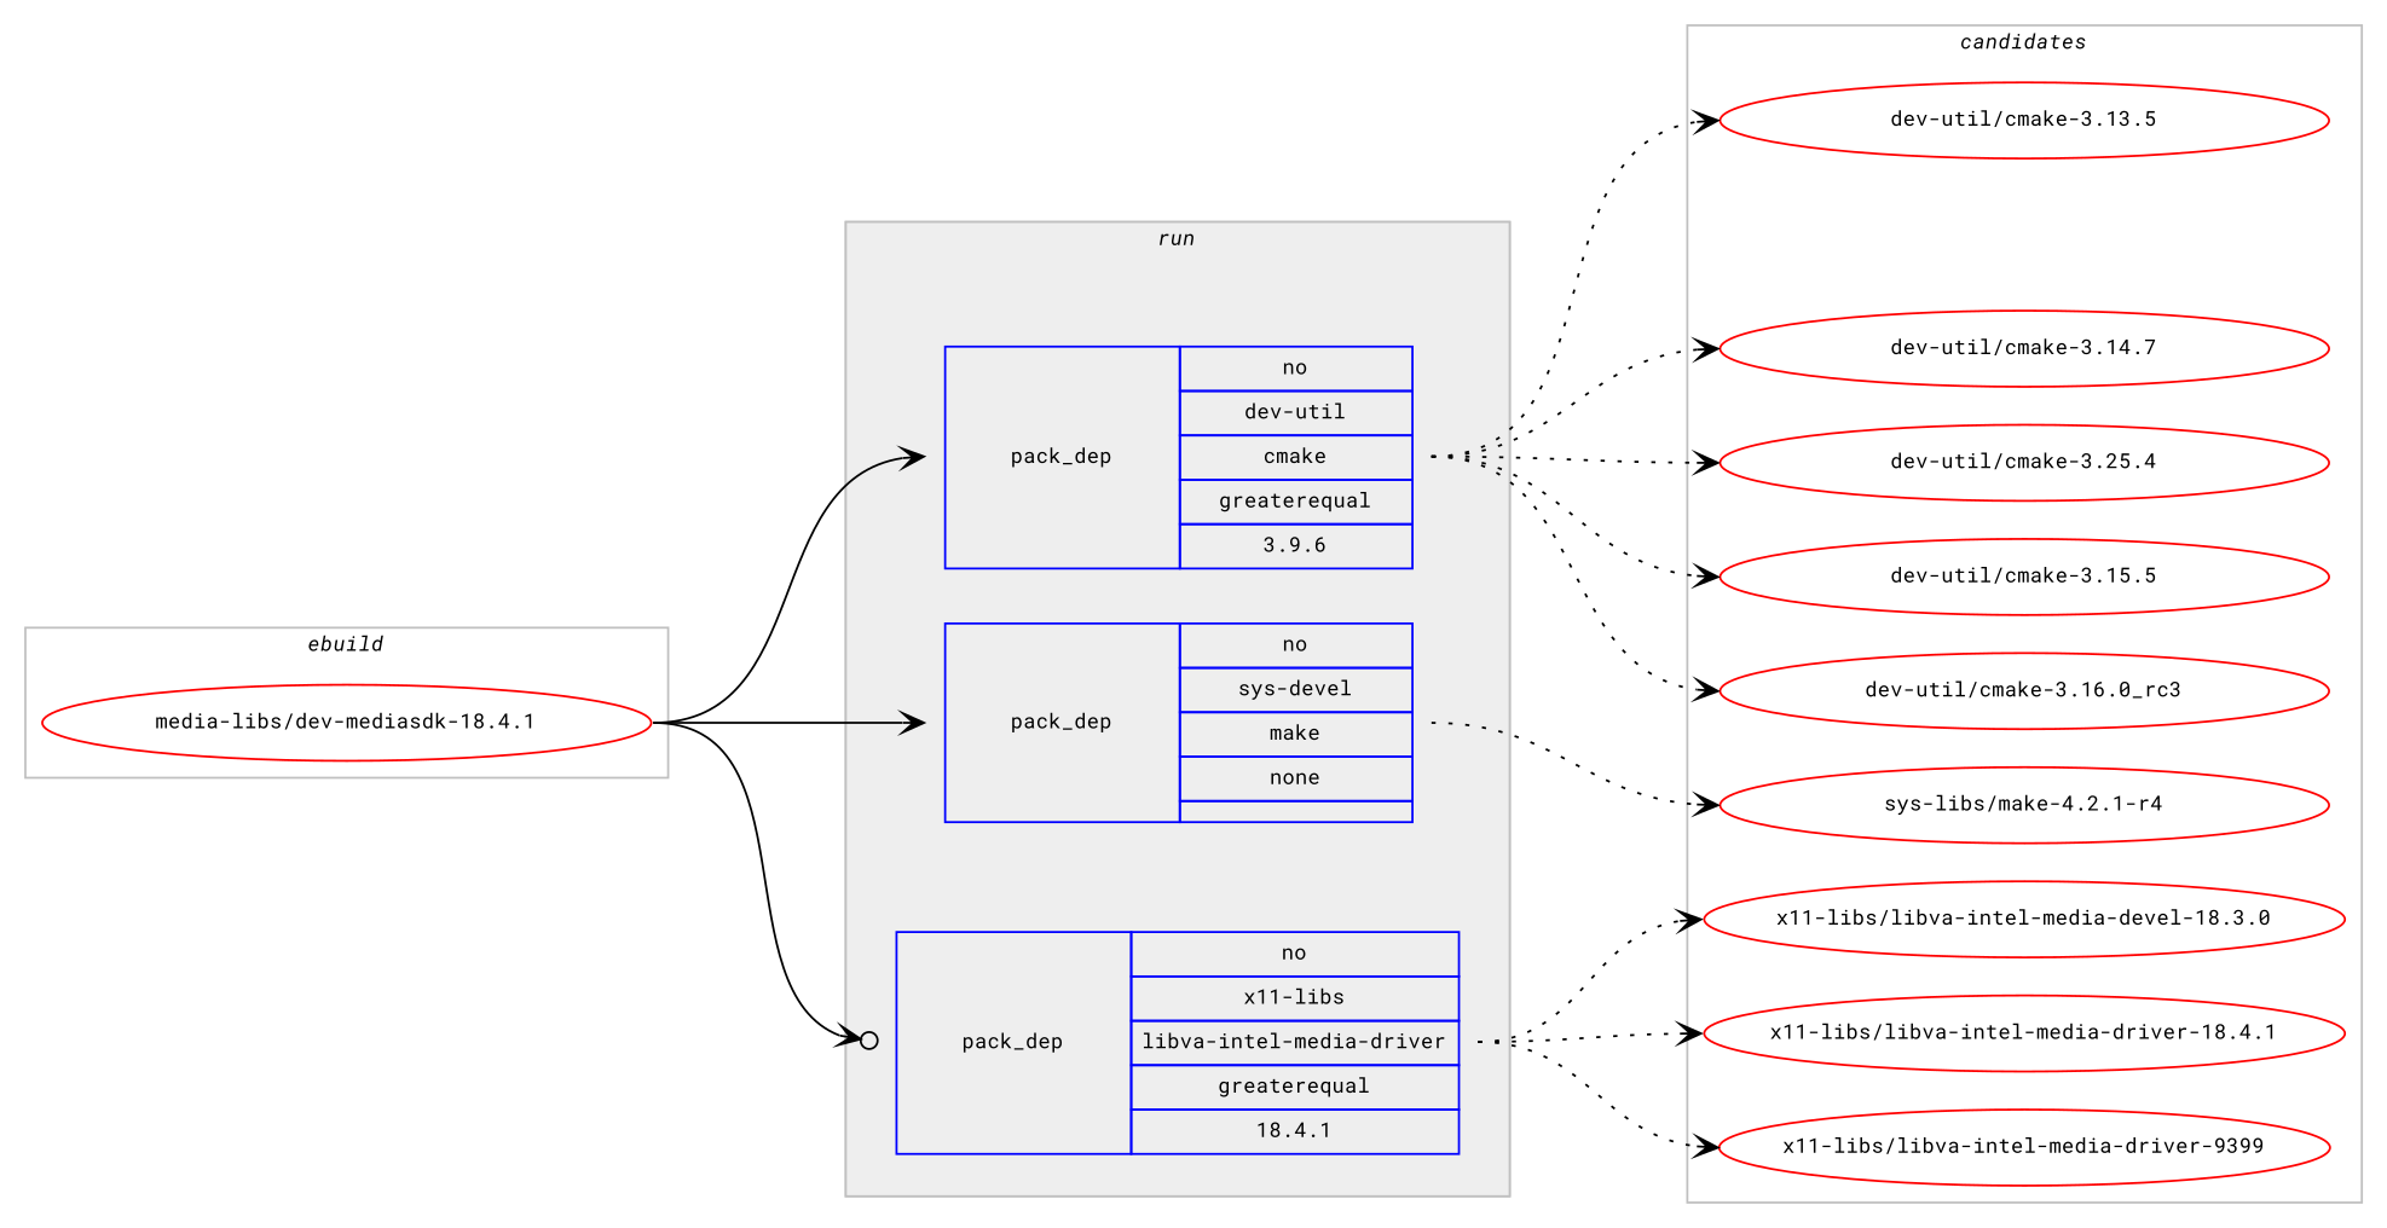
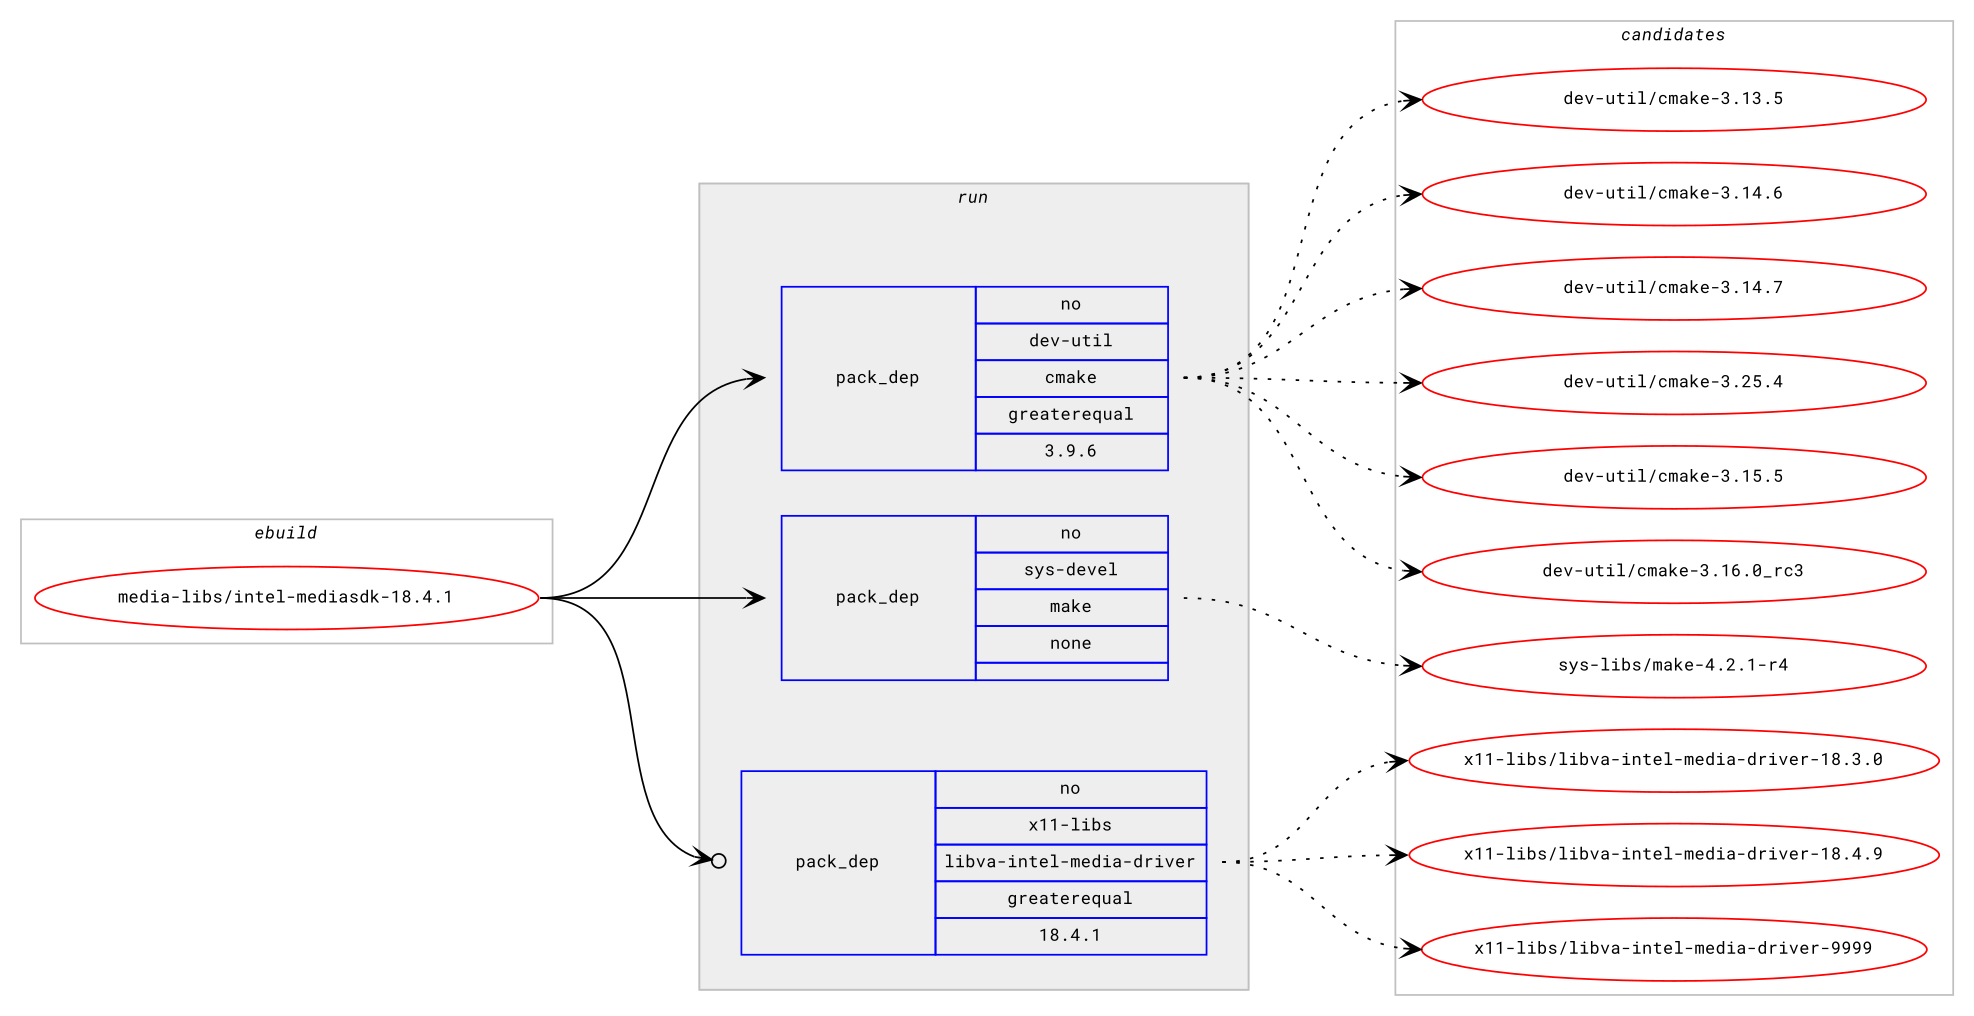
  digraph {
    compound=true
    concentrate=true
    fontname="Roboto Mono"
    fontsize=10
    newrank=true
    rankdir=LR
    ranksep=1.5
    node [color=red fontname="Roboto Mono" fontsize=10]
    edge [arrowhead=vee fontname="Roboto Mono" headport=w style=dotted tailport=e weight=100]
-   n1 [label="media-libs/dev-mediasdk-18.4.1" width=4]
+   n1 [label="media-libs/intel-mediasdk-18.4.1" width=4]
    n2 [color=blue label=<<TABLE BORDER="0" CELLBORDER="1" CELLSPACING="0" CELLPADDING="4" WIDTH="220"><TR><TD ROWSPAN="6" CELLPADDING="30">pack_dep</TD></TR><TR><TD WIDTH="110">no</TD></TR><TR><TD>dev-util</TD></TR><TR><TD>cmake</TD></TR><TR><TD>greaterequal</TD></TR><TR><TD>3.9.6</TD></TR></TABLE>> shape=none]
    n3 [color=blue label=<<TABLE BORDER="0" CELLBORDER="1" CELLSPACING="0" CELLPADDING="4" WIDTH="220"><TR><TD ROWSPAN="6" CELLPADDING="30">pack_dep</TD></TR><TR><TD WIDTH="110">no</TD></TR><TR><TD>sys-devel</TD></TR><TR><TD>make</TD></TR><TR><TD>none</TD></TR><TR><TD></TD></TR></TABLE>> shape=none]
    n4 [color=blue label=<<TABLE BORDER="0" CELLBORDER="1" CELLSPACING="0" CELLPADDING="4" WIDTH="220"><TR><TD ROWSPAN="6" CELLPADDING="30">pack_dep</TD></TR><TR><TD WIDTH="110">no</TD></TR><TR><TD>x11-libs</TD></TR><TR><TD>libva-intel-media-driver</TD></TR><TR><TD>greaterequal</TD></TR><TR><TD>18.4.1</TD></TR></TABLE>> shape=none]
    n5 [label="dev-util/cmake-3.13.5" width=4]
+   n6 [label="dev-util/cmake-3.14.6" width=4]
    n7 [label="dev-util/cmake-3.14.7" width=4]
    n8 [label="dev-util/cmake-3.25.4" width=4]
    n9 [label="dev-util/cmake-3.15.5" width=4]
    n10 [label="dev-util/cmake-3.16.0_rc3" width=4]
    n11 [label="sys-libs/make-4.2.1-r4" width=4]
-   n12 [label="x11-libs/libva-intel-media-devel-18.3.0" width=4]
-   n13 [label="x11-libs/libva-intel-media-driver-18.4.1" width=4]
-   n14 [label="x11-libs/libva-intel-media-driver-9399" width=4]
+   n12 [label="x11-libs/libva-intel-media-driver-18.3.0" width=4]
+   n13 [label="x11-libs/libva-intel-media-driver-18.4.9" width=4]
+   n14 [label="x11-libs/libva-intel-media-driver-9999" width=4]
    subgraph cluster_1 {
      color=gray
      label=<<i>ebuild</i>>
      rank=same
      n1
    }
    subgraph cluster_2 {
      color=gray
      label=<<i>dependencies</i>>
      subgraph cluster_3 {
        color=gray
        fillcolor="#eeeeee"
        label=<<i>compile</i>>
        style=filled
        subgraph sub_4 {
          color=gray
          fillcolor="#eeeeee"
          label=<<i>compile</i>>
          style=filled
          n2
        }
        subgraph sub_5 {
          color=gray
          fillcolor="#eeeeee"
          label=<<i>compile</i>>
          style=filled
          n3
        }
      }
      subgraph cluster_6 {
        color=gray
        fillcolor="#eeeeee"
        label=<<i>compile and run</i>>
        style=filled
        subgraph sub_7 {
          color=gray
          fillcolor="#eeeeee"
          label=<<i>compile and run</i>>
          style=filled
          n4
        }
      }
      subgraph cluster_8 {
        color=gray
        fillcolor="#eeeeee"
        label=<<i>run</i>>
        style=filled
      }
    }
    subgraph cluster_9 {
      color=gray
      label=<<i>candidates</i>>
      rank=same
      subgraph sub_10 {
        color=black
        label=<<i>candidates</i>>
        nodesep=1
        rank=same
        n5
+       n6
        n7
        n8
        n9
        n10
      }
      subgraph sub_11 {
        color=black
        label=<<i>candidates</i>>
        nodesep=1
        rank=same
        n11
      }
      subgraph sub_12 {
        color=black
        label=<<i>candidates</i>>
        nodesep=1
        rank=same
        n12
        n13
        n14
      }
    }
    n1 -> n2 [style=solid weight=20]
    n1 -> n3 [style=solid weight=20]
    n1 -> n4 [arrowhead=odotvee style=solid weight=20]
    n2 -> n5
+   n2 -> n6
    n2 -> n7
    n2 -> n8
    n2 -> n9
    n2 -> n10
    n3 -> n11
    n4 -> n12
    n4 -> n13
    n4 -> n14
  }
